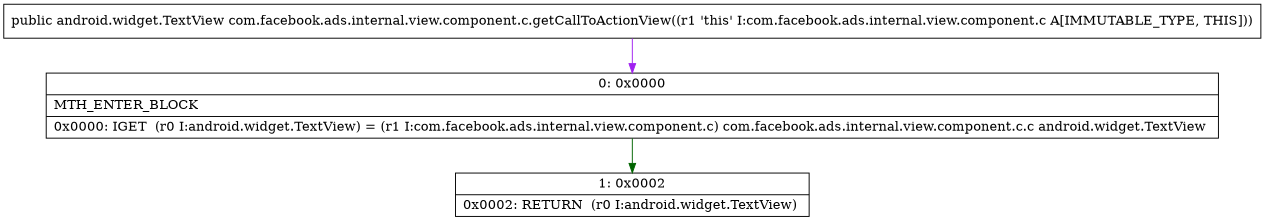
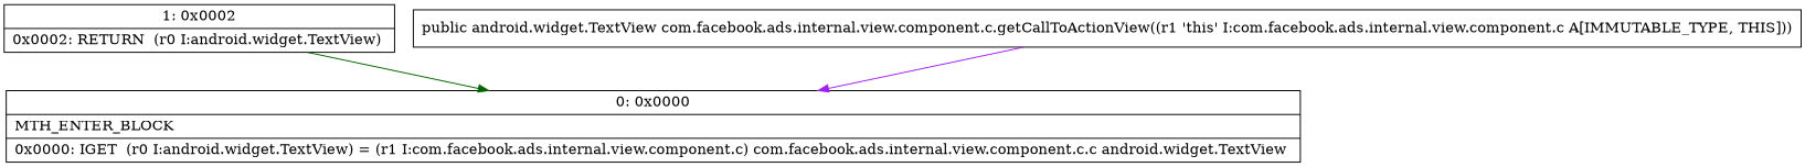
  digraph {
    node [shape=record]
    n1 [label="{0\:\ 0x0000|MTH_ENTER_BLOCK\l|0x0000: IGET  (r0 I:android.widget.TextView) = (r1 I:com.facebook.ads.internal.view.component.c) com.facebook.ads.internal.view.component.c.c android.widget.TextView \l}"]
    n2 [label="{1\:\ 0x0002|0x0002: RETURN  (r0 I:android.widget.TextView) \l}"]
    n3 [label="{public android.widget.TextView com.facebook.ads.internal.view.component.c.getCallToActionView((r1 'this' I:com.facebook.ads.internal.view.component.c A[IMMUTABLE_TYPE, THIS])) }"]
-   n1 -> n2 [color=darkgreen]
+   n2 -> n1 [color=darkgreen]
    n3 -> n1 [color=purple]
  }
